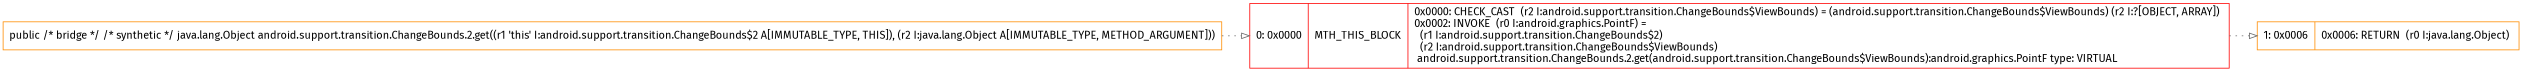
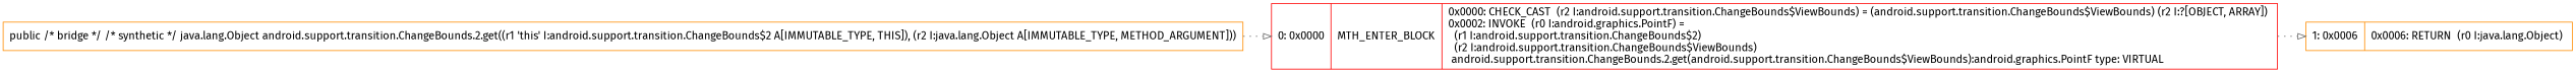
  digraph {
    rankdir=LR
    fontname="Fira Sans"
    node [shape=record color=darkorange fontname="Fira Sans"]
    edge [color=gray40 style=dotted arrowhead=onormal fontname="Fira Sans"]
-   n1 [label="{0\:\ 0x0000|MTH_THIS_BLOCK\l|0x0000: CHECK_CAST  (r2 I:android.support.transition.ChangeBounds$ViewBounds) = (android.support.transition.ChangeBounds$ViewBounds) (r2 I:?[OBJECT, ARRAY]) \l0x0002: INVOKE  (r0 I:android.graphics.PointF) = \l  (r1 I:android.support.transition.ChangeBounds$2)\l  (r2 I:android.support.transition.ChangeBounds$ViewBounds)\l android.support.transition.ChangeBounds.2.get(android.support.transition.ChangeBounds$ViewBounds):android.graphics.PointF type: VIRTUAL \l}" color=red]
+   n1 [label="{0\:\ 0x0000|MTH_ENTER_BLOCK\l|0x0000: CHECK_CAST  (r2 I:android.support.transition.ChangeBounds$ViewBounds) = (android.support.transition.ChangeBounds$ViewBounds) (r2 I:?[OBJECT, ARRAY]) \l0x0002: INVOKE  (r0 I:android.graphics.PointF) = \l  (r1 I:android.support.transition.ChangeBounds$2)\l  (r2 I:android.support.transition.ChangeBounds$ViewBounds)\l android.support.transition.ChangeBounds.2.get(android.support.transition.ChangeBounds$ViewBounds):android.graphics.PointF type: VIRTUAL \l}" color=red]
    n2 [label="{1\:\ 0x0006|0x0006: RETURN  (r0 I:java.lang.Object) \l}"]
    n3 [label="{public \/* bridge *\/ \/* synthetic *\/ java.lang.Object android.support.transition.ChangeBounds.2.get((r1 'this' I:android.support.transition.ChangeBounds$2 A[IMMUTABLE_TYPE, THIS]), (r2 I:java.lang.Object A[IMMUTABLE_TYPE, METHOD_ARGUMENT])) }"]
    n1 -> n2
    n3 -> n1
  }
